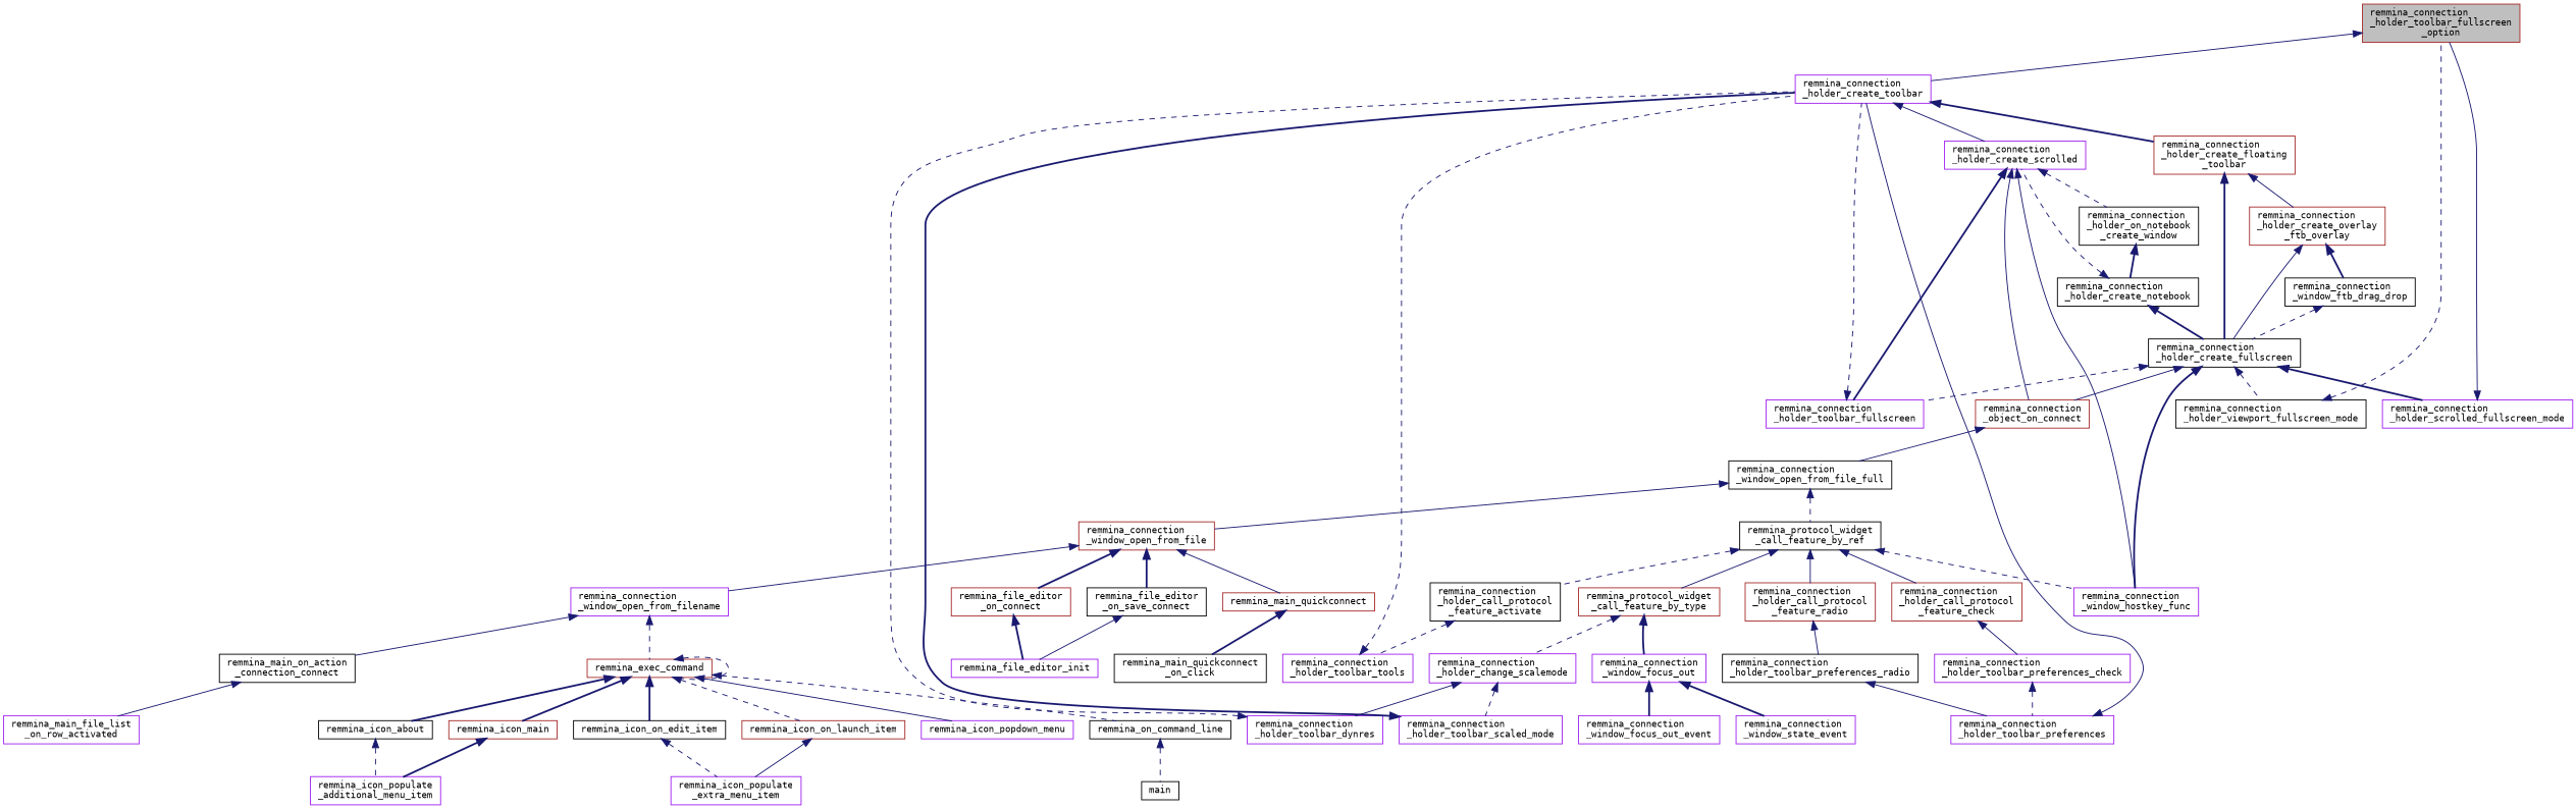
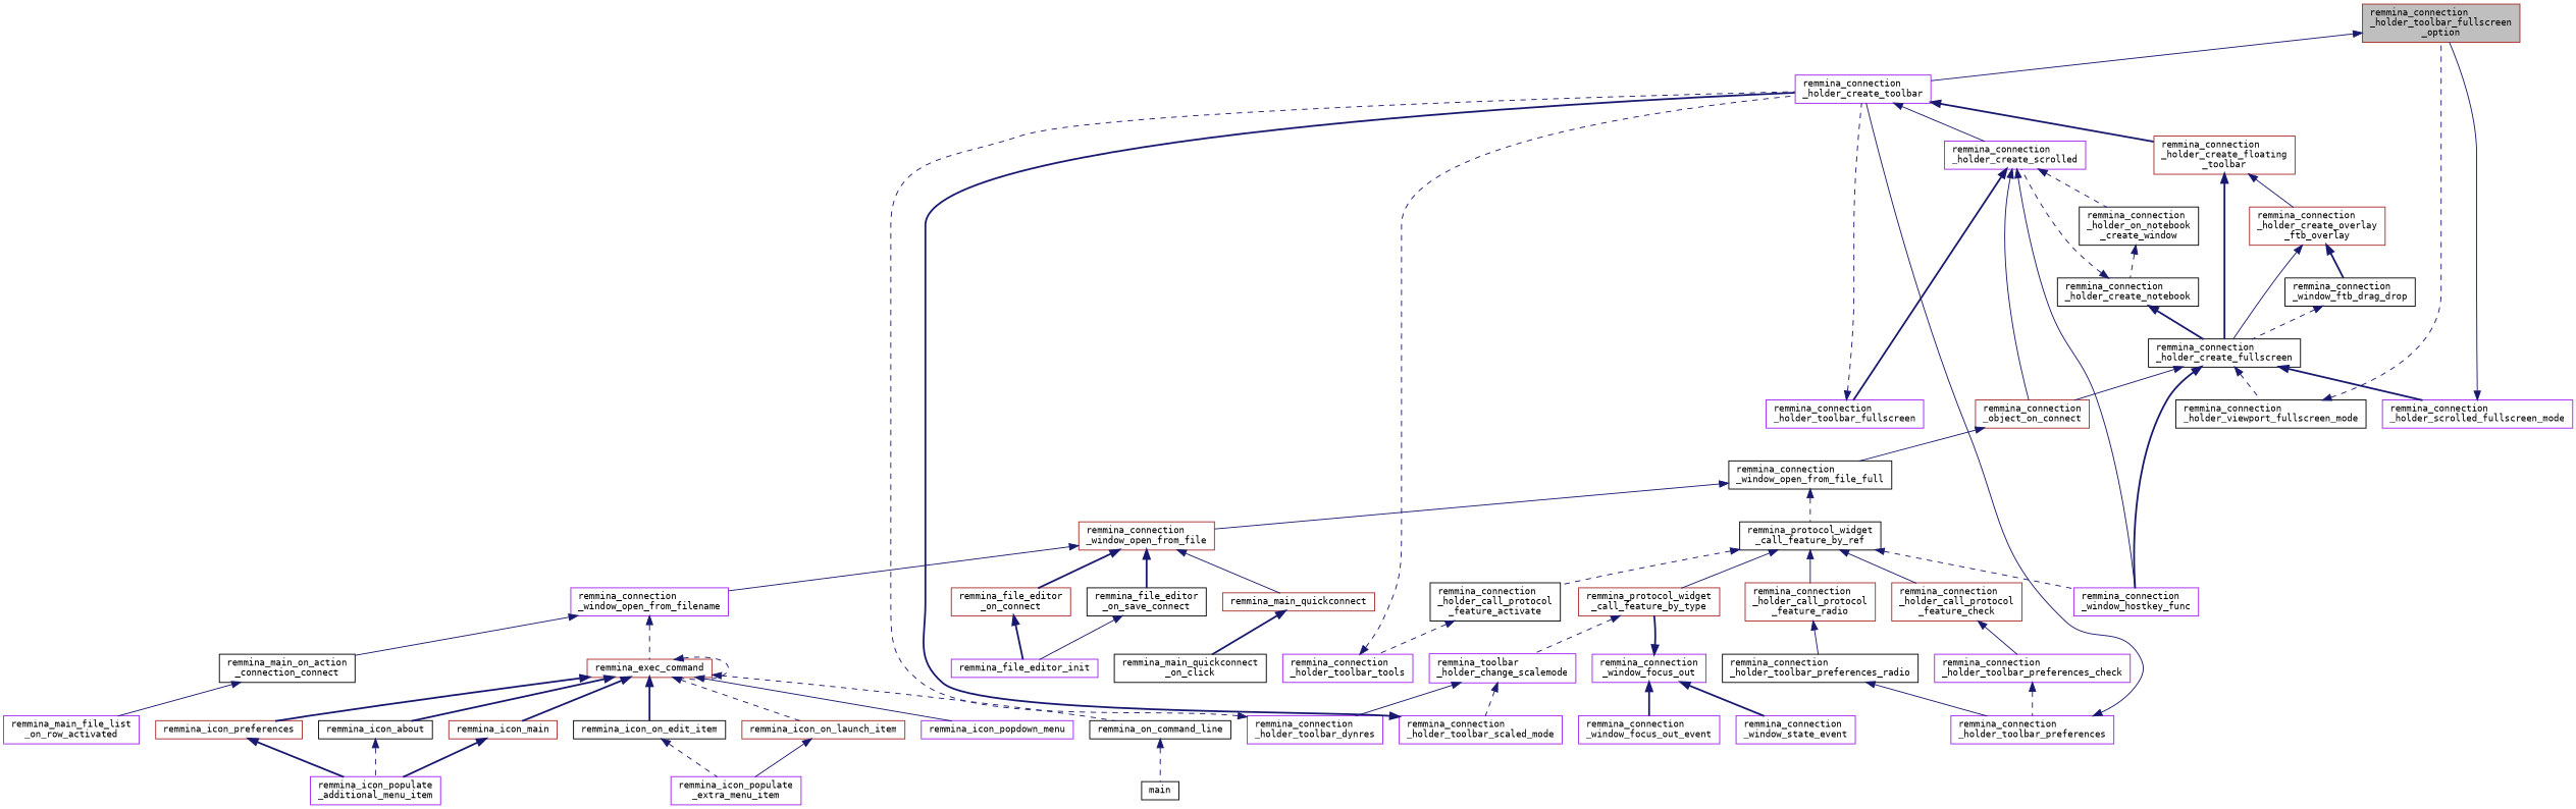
  digraph {
    fontname="DejaVu Sans Mono"
    rankdir=TB
    node [color=purple fillcolor=white fontname="DejaVu Sans Mono" fontsize=10 shape=record style=filled]
    edge [color=midnightblue dir=back fontname="DejaVu Sans Mono" fontsize=10 labelfontname=Helvetica labelfontsize=10 style=solid]
    n1 [color=brown fillcolor=grey75 fontcolor=black height=0.2 label="remmina_connection\l_holder_toolbar_fullscreen\l_option" width=0.4]
    n2 [height=0.2 label="remmina_connection\l_holder_create_toolbar" width=0.4]
    n3 [color=brown height=0.2 label="remmina_connection\l_holder_create_floating\l_toolbar" width=0.4]
    n4 [height=0.2 label="remmina_connection\l_holder_create_scrolled" width=0.4]
    n5 [color=brown height=0.2 label="remmina_connection\l_holder_create_overlay\l_ftb_overlay" width=0.4]
    n6 [color=black height=0.2 label="remmina_connection\l_holder_create_fullscreen" width=0.4]
    n7 [height=0.2 label="remmina_connection\l_holder_toolbar_fullscreen" width=0.4]
    n8 [height=0.2 label="remmina_connection\l_window_hostkey_func" width=0.4]
    n9 [color=brown height=0.2 label="remmina_connection\l_object_on_connect" width=0.4]
    n10 [color=black height=0.2 label="remmina_connection\l_holder_on_notebook\l_create_window" width=0.4]
    n11 [color=black height=0.2 label="remmina_connection\l_window_ftb_drag_drop" width=0.4]
    n12 [color=black height=0.2 label="remmina_connection\l_holder_viewport_fullscreen_mode" width=0.4]
    n13 [height=0.2 label="remmina_connection\l_holder_scrolled_fullscreen_mode" width=0.4]
    n14 [color=black height=0.2 label="remmina_connection\l_window_open_from_file_full" width=0.4]
    n15 [color=brown height=0.2 label="remmina_connection\l_window_open_from_file" width=0.4]
    n16 [color=black height=0.2 label="remmina_protocol_widget\l_call_feature_by_ref" width=0.4]
    n17 [height=0.2 label="remmina_connection\l_window_open_from_filename" width=0.4]
    n18 [color=brown height=0.2 label="remmina_file_editor\l_on_connect" width=0.4]
    n19 [color=black height=0.2 label="remmina_file_editor\l_on_save_connect" width=0.4]
    n20 [color=brown height=0.2 label=remmina_main_quickconnect width=0.4]
    n21 [color=brown height=0.2 label="remmina_connection\l_holder_call_protocol\l_feature_radio" width=0.4]
    n22 [color=brown height=0.2 label="remmina_connection\l_holder_call_protocol\l_feature_check" width=0.4]
    n23 [color=black height=0.2 label="remmina_connection\l_holder_call_protocol\l_feature_activate" width=0.4]
    n24 [color=brown height=0.2 label="remmina_protocol_widget\l_call_feature_by_type" width=0.4]
    n25 [color=brown height=0.2 label=remmina_exec_command width=0.4]
    n26 [color=black height=0.2 label="remmina_main_on_action\l_connection_connect" width=0.4]
    n27 [height=0.2 label=remmina_file_editor_init width=0.4]
    n28 [color=black height=0.2 label="remmina_main_quickconnect\l_on_click" width=0.4]
    n29 [color=black height=0.2 label=remmina_on_command_line width=0.4]
    n30 [color=brown height=0.2 label=remmina_icon_main width=0.4]
+   n31 [color=brown height=0.2 label=remmina_icon_preferences width=0.4]
    n32 [color=black height=0.2 label=remmina_icon_about width=0.4]
    n33 [color=brown height=0.2 label=remmina_icon_on_launch_item width=0.4]
    n34 [color=black height=0.2 label=remmina_icon_on_edit_item width=0.4]
    n35 [height=0.2 label=remmina_icon_popdown_menu width=0.4]
    n36 [height=0.2 label="remmina_main_file_list\l_on_row_activated" width=0.4]
    n37 [color=black height=0.2 label=main width=0.4]
    n38 [height=0.2 label="remmina_icon_populate\l_additional_menu_item" width=0.4]
    n39 [height=0.2 label="remmina_icon_populate\l_extra_menu_item" width=0.4]
    n40 [color=black height=0.2 label="remmina_connection\l_holder_toolbar_preferences_radio" width=0.4]
    n41 [height=0.2 label="remmina_connection\l_holder_toolbar_preferences_check" width=0.4]
    n42 [height=0.2 label="remmina_connection\l_holder_toolbar_tools" width=0.4]
-   n43 [height=0.2 label="remmina_connection\l_holder_change_scalemode" width=0.4]
+   n43 [height=0.2 label="remmina_toolbar\l_holder_change_scalemode" width=0.4]
    n44 [height=0.2 label="remmina_connection\l_window_focus_out" width=0.4]
    n45 [height=0.2 label="remmina_connection\l_holder_toolbar_preferences" width=0.4]
    n46 [height=0.2 label="remmina_connection\l_holder_toolbar_dynres" width=0.4]
    n47 [height=0.2 label="remmina_connection\l_holder_toolbar_scaled_mode" width=0.4]
    n48 [height=0.2 label="remmina_connection\l_window_focus_out_event" width=0.4]
    n49 [height=0.2 label="remmina_connection\l_window_state_event" width=0.4]
    n50 [color=black height=0.2 label="remmina_connection\l_holder_create_notebook" width=0.4]
    n1 -> n2
    n2 -> n3 [style=bold]
    n2 -> n4
    n3 -> n5
    n3 -> n6 [style=bold]
    n4 -> n7 [style=bold]
    n4 -> n8
    n4 -> n9
    n4 -> n10 [style=dashed]
    n5 -> n6
    n5 -> n11 [style=bold]
-   n6 -> n7 [style=dashed]
    n6 -> n8 [style=bold]
    n6 -> n9
    n6 -> n12 [style=dashed]
    n6 -> n13 [style=bold]
    n7 -> n2 [style=dashed]
    n9 -> n14
-   n10 -> n50 [style=bold]
+   n10 -> n50 [style=dashed]
    n11 -> n6 [style=dashed]
    n12 -> n1 [style=dashed]
    n13 -> n1
    n14 -> n15
    n14 -> n16 [style=dashed]
    n15 -> n17
    n15 -> n18 [style=bold]
    n15 -> n19 [style=bold]
    n15 -> n20
    n16 -> n8 [style=dashed]
    n16 -> n21
    n16 -> n22
    n16 -> n23 [style=dashed]
    n16 -> n24
    n17 -> n25 [style=dashed]
    n17 -> n26
    n18 -> n27 [style=bold]
    n19 -> n27
    n20 -> n28 [style=bold]
    n21 -> n40
    n22 -> n41
    n23 -> n42 [style=dashed]
    n24 -> n43 [style=dashed]
-   n24 -> n44 [style=bold]
+   n44 -> n24 [style=bold]
    n25 -> n25 [style=dashed]
    n25 -> n29 [style=dashed]
    n25 -> n30 [style=bold]
+   n25 -> n31 [style=bold]
    n25 -> n32 [style=bold]
    n25 -> n33 [style=dashed]
    n25 -> n34 [style=bold]
    n25 -> n35
    n26 -> n36
    n29 -> n37 [style=dashed]
    n30 -> n38 [style=bold]
+   n31 -> n38 [style=bold]
    n32 -> n38 [style=dashed]
    n33 -> n39
    n34 -> n39 [style=dashed]
    n40 -> n45
    n41 -> n45 [style=dashed]
    n42 -> n2 [style=dashed]
    n43 -> n46
    n43 -> n47 [style=dashed]
    n44 -> n48 [style=bold]
    n44 -> n49 [style=bold]
    n45 -> n2
    n46 -> n2 [style=dashed]
    n47 -> n2 [style=bold]
    n50 -> n4 [style=dashed]
    n50 -> n6 [style=bold]
  }
